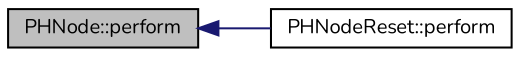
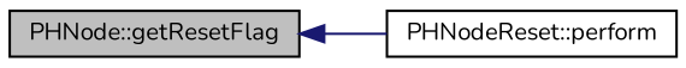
  digraph {
    rankdir=LR
    fontname=Nunito
    node [color=black fontname=Nunito fontsize=10 shape=record]
-   n1 [fillcolor=grey75 fontcolor=black height=0.2 label="PHNode::perform" style=filled width=0.4]
+   n1 [fillcolor=grey75 fontcolor=black height=0.2 label="PHNode::getResetFlag" style=filled width=0.4]
    n2 [height=0.2 label="PHNodeReset::perform" width=0.4]
    n1 -> n2 [color=midnightblue dir=back fontname=Nunito fontsize=10 labelfontname=FreeSans labelfontsize=10 style=solid]
  }
